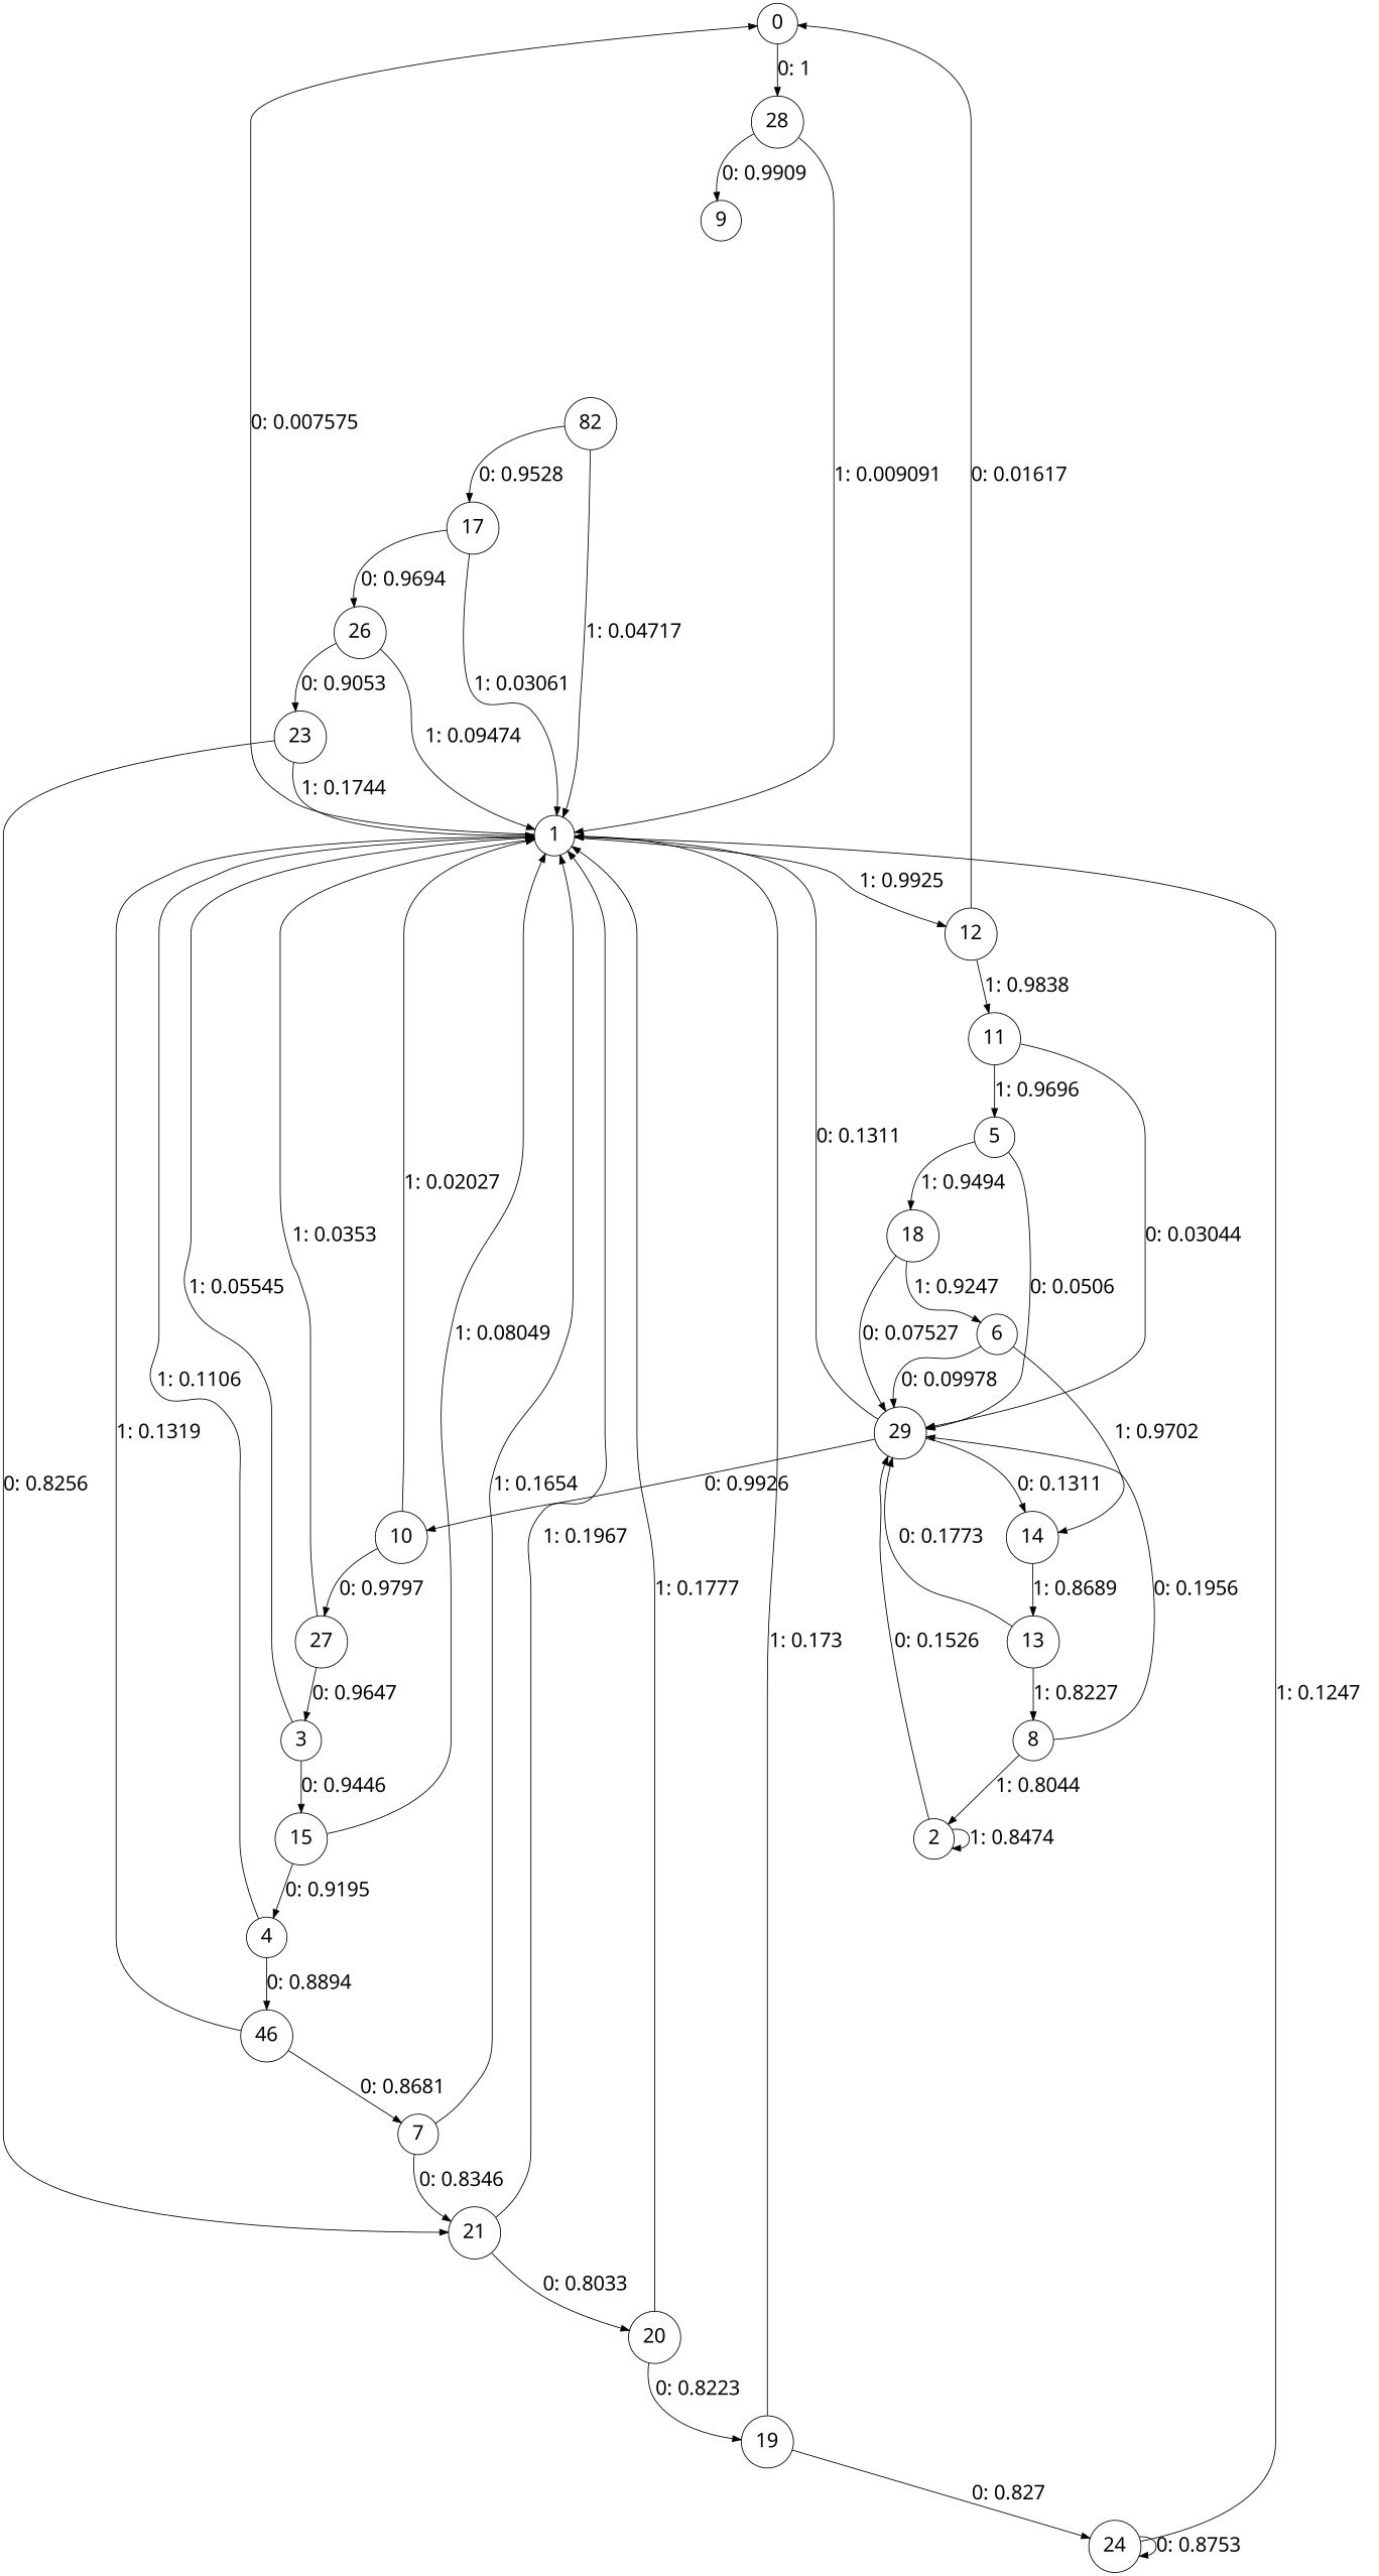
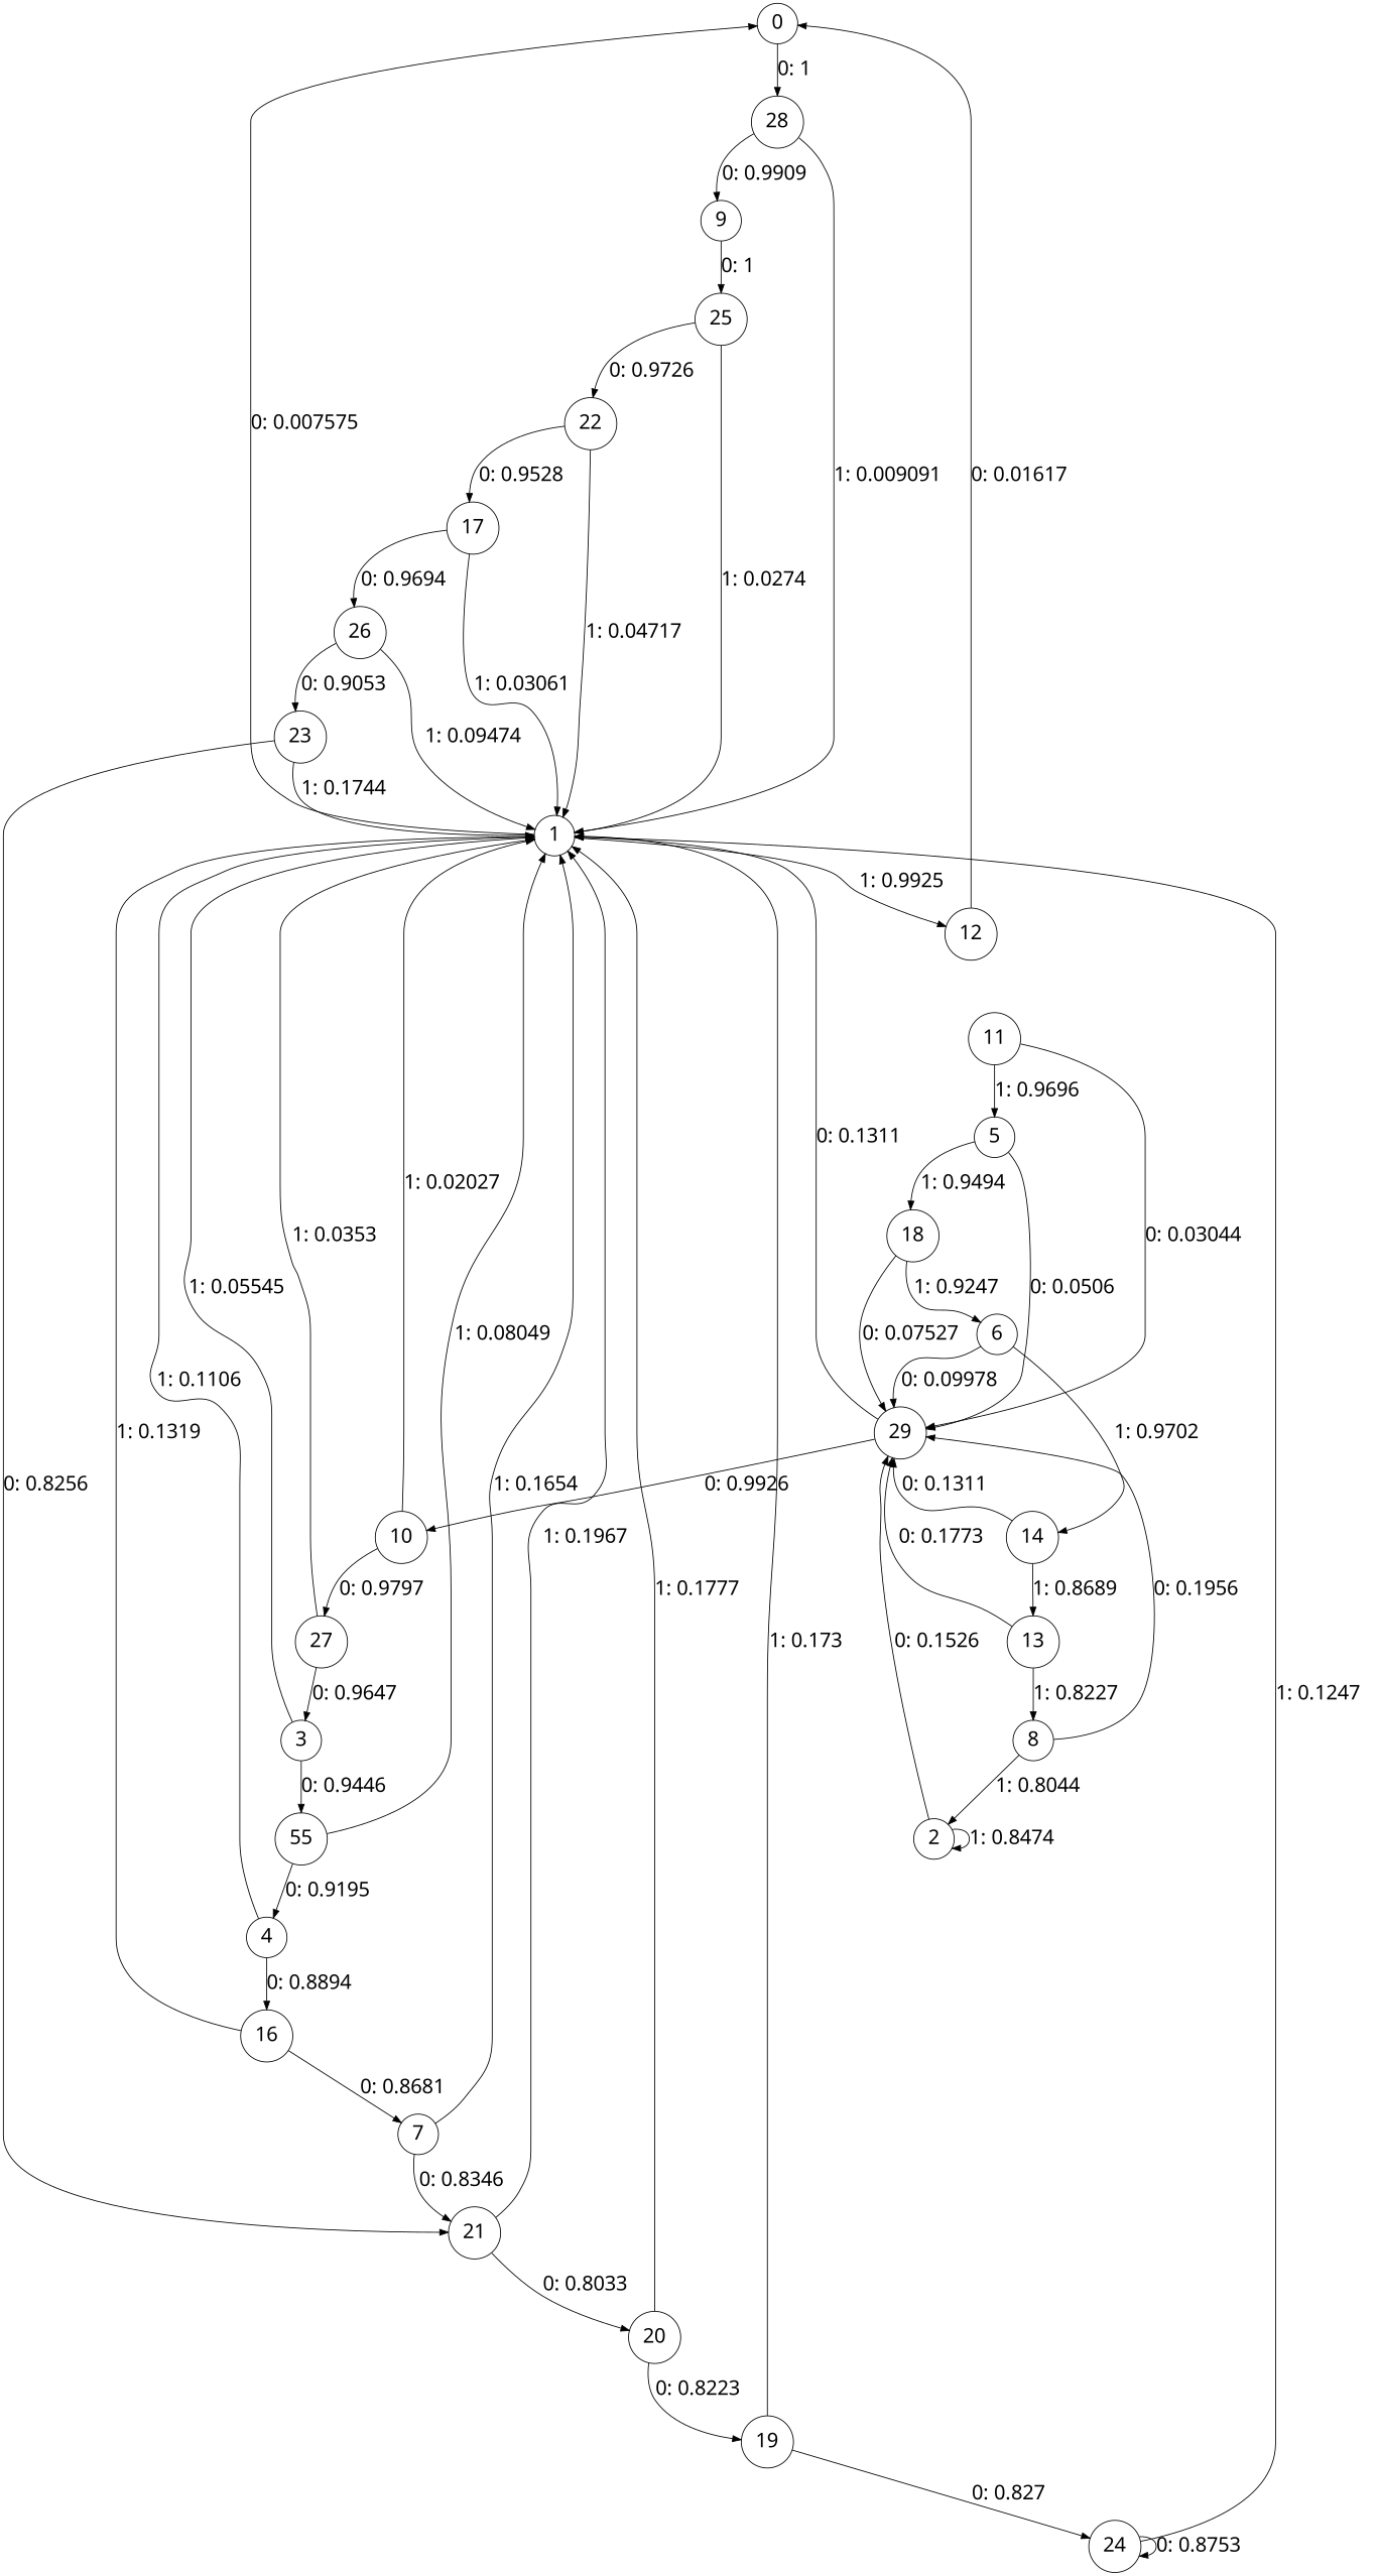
  digraph {
    fontname="Noto Sans"
    node [fontname="Noto Sans" fontsize=24 shape=circle]
    edge [fontname="Noto Sans" fontsize=24]
    0
    28
    1
    9
    12
+   25
    11
    29
    5
    2
    10
    27
    3
-   15
+   15 [label=55]
    4
-   16 [label=46]
+   16
    7
    21
    18
    6
    14
    13
    8
    20
    19
-   22 [label=82]
+   22
    17
    26
    23
    24
    0 -> 28 [label="0: 1        "]
    28 -> 1 [label="1: 0.009091  "]
    28 -> 9 [label="0: 0.9909   "]
    1 -> 0 [label="0: 0.007575  "]
    1 -> 12 [label="1: 0.9925   "]
+   9 -> 25 [label="0: 1        "]
    12 -> 0 [label="0: 0.01617  "]
-   12 -> 11 [label="1: 0.9838   "]
+   25 -> 1 [label="1: 0.0274   "]
+   25 -> 22 [label="0: 0.9726   "]
    11 -> 29 [label="0: 0.03044  "]
    11 -> 5 [label="1: 0.9696   "]
    29 -> 1 [label="0: 0.1311   "]
    29 -> 10 [label="0: 0.9926   "]
    5 -> 29 [label="0: 0.0506   "]
    5 -> 18 [label="1: 0.9494   "]
    2 -> 29 [label="0: 0.1526   "]
    2 -> 2 [label="1: 0.8474   "]
    10 -> 1 [label="1: 0.02027  "]
    10 -> 27 [label="0: 0.9797   "]
    27 -> 1 [label="1: 0.0353   "]
    27 -> 3 [label="0: 0.9647   "]
    3 -> 1 [label="1: 0.05545  "]
    3 -> 15 [label="0: 0.9446   "]
    15 -> 1 [label="1: 0.08049  "]
    15 -> 4 [label="0: 0.9195   "]
    4 -> 1 [label="1: 0.1106   "]
    4 -> 16 [label="0: 0.8894   "]
    16 -> 1 [label="1: 0.1319   "]
    16 -> 7 [label="0: 0.8681   "]
    7 -> 1 [label="1: 0.1654   "]
    7 -> 21 [label="0: 0.8346   "]
    21 -> 1 [label="1: 0.1967   "]
    21 -> 20 [label="0: 0.8033   "]
    18 -> 29 [label="0: 0.07527  "]
    18 -> 6 [label="1: 0.9247   "]
    6 -> 29 [label="0: 0.09978  "]
    6 -> 14 [label="1: 0.9702   "]
-   29 -> 14 [label="0: 0.1311   "]
+   14 -> 29 [label="0: 0.1311   "]
    14 -> 13 [label="1: 0.8689   "]
    13 -> 29 [label="0: 0.1773   "]
    13 -> 8 [label="1: 0.8227   "]
    8 -> 29 [label="0: 0.1956   "]
    8 -> 2 [label="1: 0.8044   "]
    20 -> 1 [label="1: 0.1777   "]
    20 -> 19 [label="0: 0.8223   "]
    19 -> 1 [label="1: 0.173    "]
    19 -> 24 [label="0: 0.827    "]
    22 -> 1 [label="1: 0.04717  "]
    22 -> 17 [label="0: 0.9528   "]
    17 -> 1 [label="1: 0.03061  "]
    17 -> 26 [label="0: 0.9694   "]
    26 -> 1 [label="1: 0.09474  "]
    26 -> 23 [label="0: 0.9053   "]
    23 -> 1 [label="1: 0.1744   "]
    23 -> 21 [label="0: 0.8256   "]
    24 -> 1 [label="1: 0.1247   "]
    24 -> 24 [label="0: 0.8753   "]
  }
